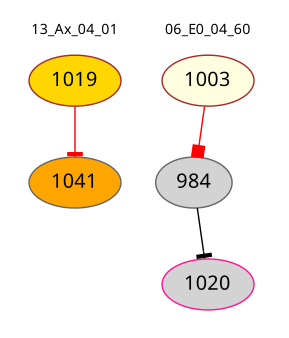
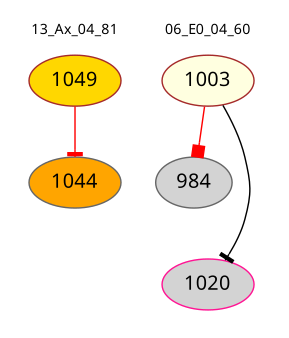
  digraph {
    fontname="Noto Sans"
    node [color=brown fillcolor=lightgrey fontname="Noto Sans" style=filled]
    edge [arrowhead=tee color=red fontname="Noto Sans"]
-   n1 [fillcolor=gold label=1019]
-   n2 [color=gray40 fillcolor=orange label=1041]
+   n1 [fillcolor=gold label=1049]
+   n2 [color=gray40 fillcolor=orange label=1044]
    n3 [fillcolor=lightyellow label=1003]
    n4 [color=gray40 label=984]
    n5 [color=deeppink label=1020]
    subgraph cluster_1 {
      color=white
      fontsize=10
-     label="13_Ax_04_01"
+     label="13_Ax_04_81"
      n1
      n2
    }
    subgraph cluster_2 {
      color=white
      fontsize=10
      label="06_E0_04_60"
      n3
      n4
      n5
    }
    n1 -> n2
    n3 -> n4 [arrowhead=box]
-   n4 -> n5 [color=black]
+   n3 -> n5 [color=black]
  }
